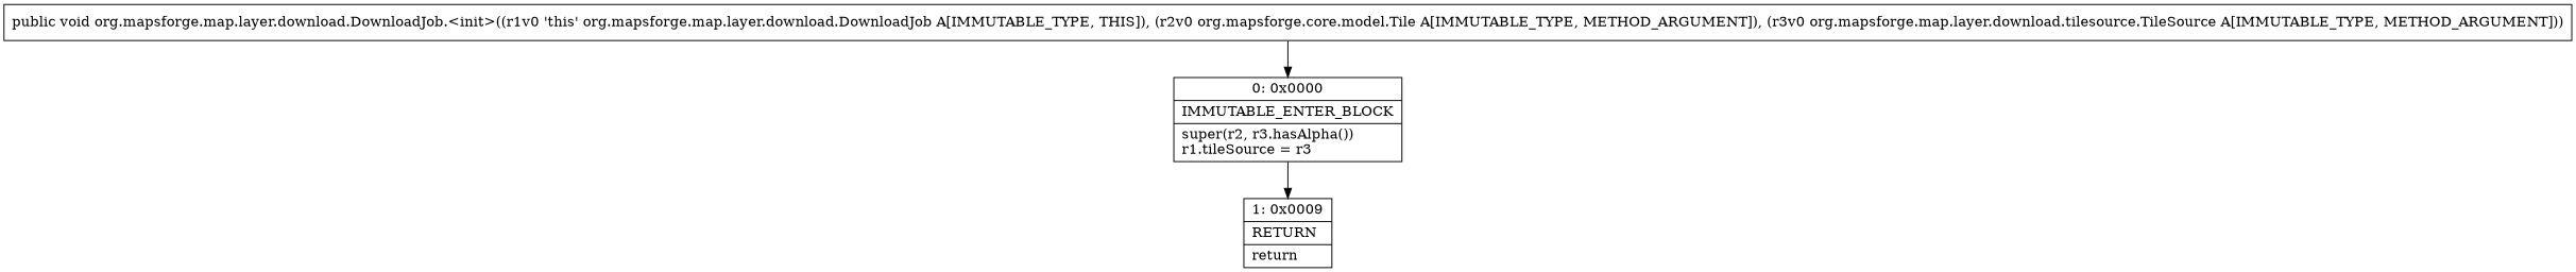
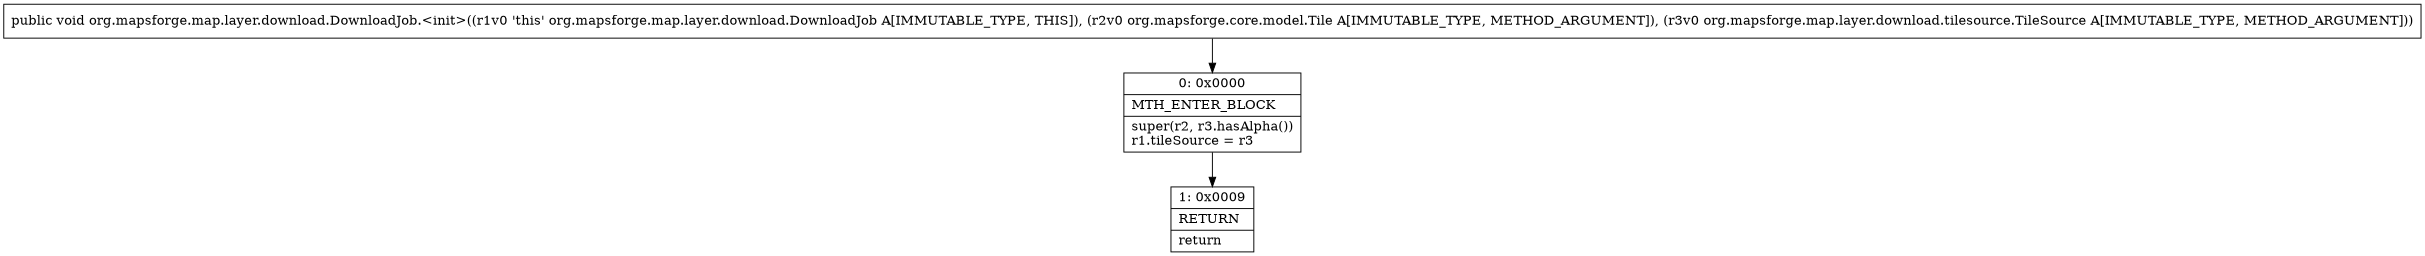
  digraph {
    node [shape=record]
-   n1 [label="{0\:\ 0x0000|IMMUTABLE_ENTER_BLOCK\l|super(r2, r3.hasAlpha())\lr1.tileSource = r3\l}"]
+   n1 [label="{0\:\ 0x0000|MTH_ENTER_BLOCK\l|super(r2, r3.hasAlpha())\lr1.tileSource = r3\l}"]
    n2 [label="{1\:\ 0x0009|RETURN\l|return\l}"]
    n3 [label="{public void org.mapsforge.map.layer.download.DownloadJob.\<init\>((r1v0 'this' org.mapsforge.map.layer.download.DownloadJob A[IMMUTABLE_TYPE, THIS]), (r2v0 org.mapsforge.core.model.Tile A[IMMUTABLE_TYPE, METHOD_ARGUMENT]), (r3v0 org.mapsforge.map.layer.download.tilesource.TileSource A[IMMUTABLE_TYPE, METHOD_ARGUMENT])) }"]
    n1 -> n2
    n3 -> n1
  }
